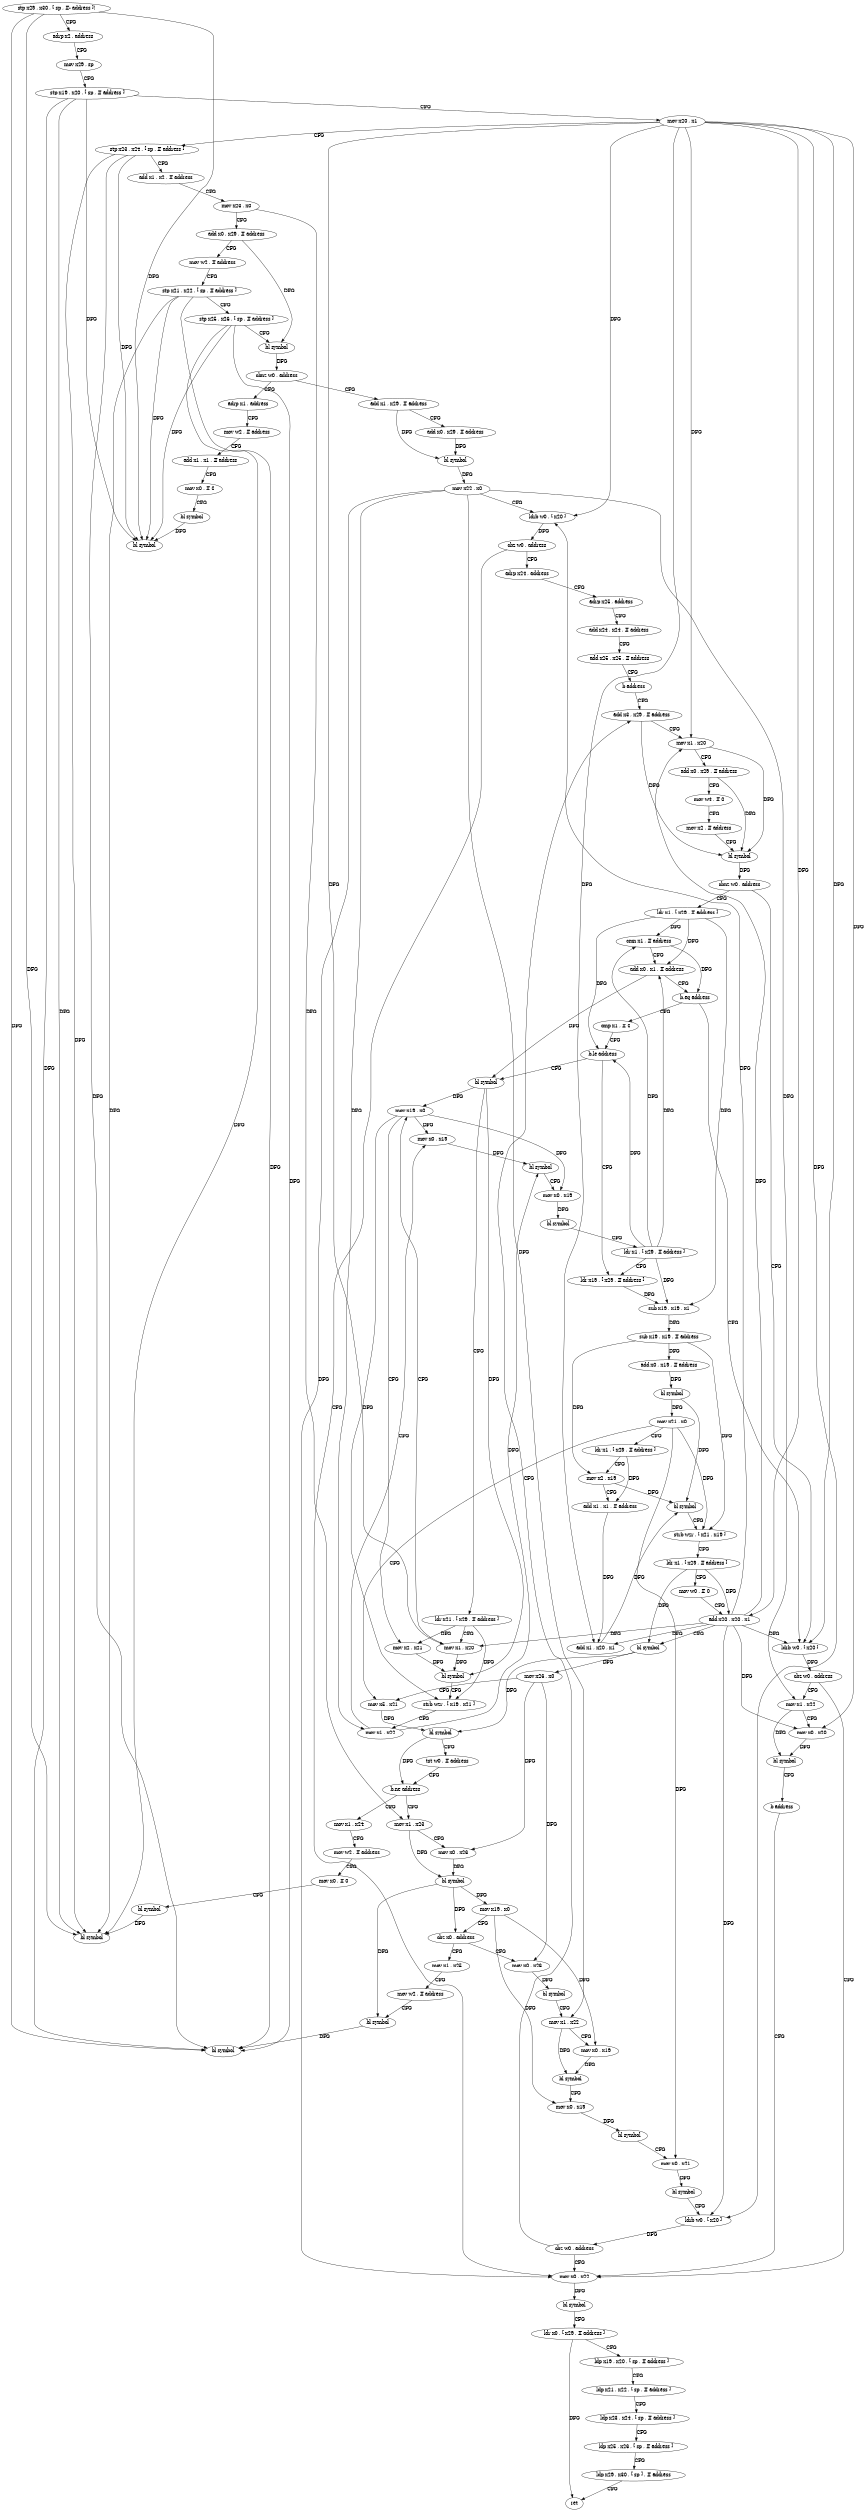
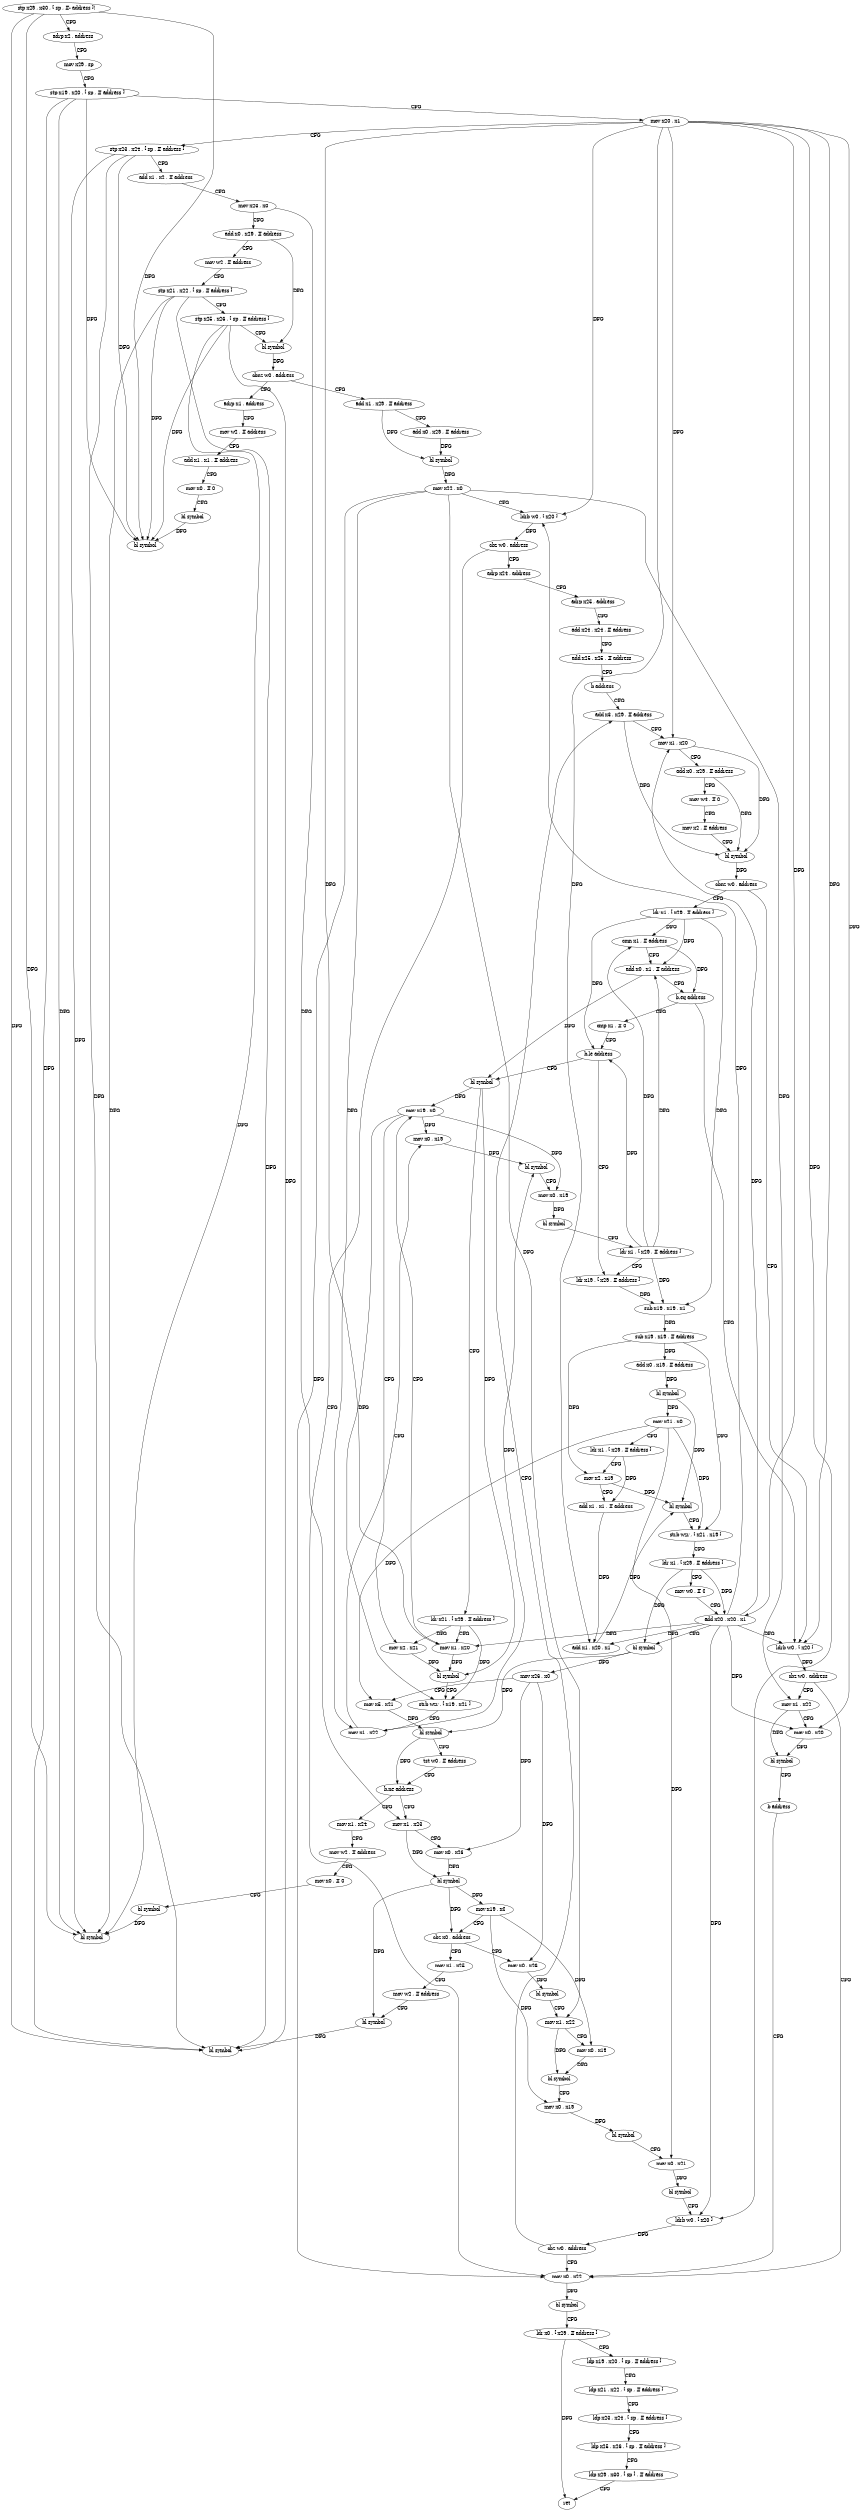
  digraph {
    n1 [label="stp x29 , x30 , [ sp , #- address ]!"]
    n2 [label="adrp x2 , address"]
    n3 [label="bl symbol"]
    n4 [label="bl symbol"]
    n5 [label="bl symbol"]
    n6 [label="mov x29 , sp"]
    n7 [label="stp x19 , x20 , [ sp , # address ]"]
    n8 [label="mov x20 , x1"]
    n9 [label="stp x23 , x24 , [ sp , # address ]"]
    n10 [label="ldrb w0 , [ x20 ]"]
    n11 [label="mov x1 , x20"]
    n12 [label="ldrb w0 , [ x20 ]"]
    n13 [label="mov x0 , x20"]
    n14 [label="add x1 , x20 , x1"]
    n15 [label="add x20 , x20 , x1"]
    n16 [label="mov x1 , x20"]
    n17 [label="ldrb w0 , [ x20 ]"]
    n18 [label="add x1 , x2 , # address"]
    n19 [label="cbz w0 , address"]
    n20 [label="bl symbol"]
    n21 [label="add x0 , x29 , # address"]
    n22 [label="cbz w0 , address"]
    n23 [label="bl symbol"]
    n24 [label="bl symbol"]
    n25 [label="bl symbol"]
    n26 [label="mov x19 , x0"]
    n27 [label="bl symbol"]
    n28 [label="cbz w0 , address"]
    n29 [label="mov x23 , x0"]
    n30 [label="add x0 , x29 , # address"]
    n31 [label="mov x1 , x23"]
    n32 [label="mov w2 , # address"]
    n33 [label="bl symbol"]
    n34 [label="mov x0 , x26"]
    n35 [label="bl symbol"]
    n36 [label="stp x21 , x22 , [ sp , # address ]"]
    n37 [label="cbnz w0 , address"]
    n38 [label="stp x25 , x26 , [ sp , # address ]"]
    n39 [label="adrp x1 , address"]
    n40 [label="add x1 , x29 , # address"]
    n41 [label="mov w2 , # address"]
    n42 [label="add x0 , x29 , # address"]
    n43 [label="bl symbol"]
    n44 [label="add x1 , x1 , # address"]
    n45 [label="mov x22 , x0"]
    n46 [label="mov x0 , # 0"]
    n47 [label="bl symbol"]
    n48 [label="mov x0 , x22"]
    n49 [label="mov x1 , x22"]
    n50 [label="mov x1 , x22"]
    n51 [label="mov x1 , x22"]
    n52 [label="bl symbol"]
    n53 [label="mov x0 , x19"]
    n54 [label="bl symbol"]
    n55 [label="mov x0 , x19"]
    n56 [label="bl symbol"]
    n57 [label="adrp x24 , address"]
    n58 [label="adrp x25 , address"]
    n59 [label="ldr x0 , [ x29 , # address ]"]
    n60 [label="add x24 , x24 , # address"]
    n61 [label="ldp x19 , x20 , [ sp , # address ]"]
    n62 [label=ret]
    n63 [label="ldp x21 , x22 , [ sp , # address ]"]
    n64 [label="ldp x23 , x24 , [ sp , # address ]"]
    n65 [label="ldp x25 , x26 , [ sp , # address ]"]
    n66 [label="ldp x29 , x30 , [ sp ] , # address"]
    n67 [label="add x25 , x25 , # address"]
    n68 [label="b address"]
    n69 [label="add x3 , x29 , # address"]
    n70 [label="cbnz w0 , address"]
    n71 [label="mov w4 , # 0"]
    n72 [label="mov x2 , # address"]
    n73 [label="ldr x1 , [ x29 , # address ]"]
    n74 [label="cmn x1 , # address"]
    n75 [label="add x0 , x1 , # address"]
    n76 [label="b.le address"]
    n77 [label="sub x19 , x19 , x1"]
    n78 [label="b.eq address"]
    n79 [label="bl symbol"]
    n80 [label="ldr x19 , [ x29 , # address ]"]
    n81 [label="sub x19 , x19 , # address"]
    n82 [label="b address"]
    n83 [label="cmp x1 , # 0"]
    n84 [label="ldr x21 , [ x29 , # address ]"]
    n85 [label="mov x2 , x21"]
    n86 [label="strb wzr , [ x19 , x21 ]"]
    n87 [label="mov x0 , x19"]
    n88 [label="add x0 , x19 , # address"]
    n89 [label="mov x2 , x19"]
    n90 [label="strb wzr , [ x21 , x19 ]"]
    n91 [label="bl symbol"]
    n92 [label="add x1 , x1 , # address"]
    n93 [label="ldr x1 , [ x29 , # address ]"]
    n94 [label="mov x21 , x0"]
    n95 [label="ldr x1 , [ x29 , # address ]"]
    n96 [label="mov x5 , x21"]
    n97 [label="mov x0 , x21"]
    n98 [label="bl symbol"]
    n99 [label="bl symbol"]
    n100 [label="mov w0 , # 0"]
    n101 [label="mov x26 , x0"]
    n102 [label="mov x0 , x26"]
    n103 [label="tst w0 , # address"]
    n104 [label="b.ne address"]
    n105 [label="bl symbol"]
    n106 [label="mov x1 , x24"]
    n107 [label="mov w2 , # address"]
    n108 [label="mov x19 , x0"]
    n109 [label="cbz x0 , address"]
    n110 [label="bl symbol"]
    n111 [label="mov x0 , # 0"]
    n112 [label="bl symbol"]
    n113 [label="ldr x1 , [ x29 , # address ]"]
    n114 [label="mov x0 , x19"]
    n115 [label="mov x1 , x25"]
    n116 [label="bl symbol"]
    n117 [label="mov w2 , # address"]
    n118 [label="bl symbol"]
    n1 -> n2 [label=CFG]
    n1 -> n3 [label=DFG]
    n1 -> n4 [label=DFG]
    n1 -> n5 [label=DFG]
    n2 -> n6 [label=CFG]
    n6 -> n7 [label=CFG]
    n7 -> n3 [label=DFG]
    n7 -> n4 [label=DFG]
    n7 -> n5 [label=DFG]
    n7 -> n8 [label=CFG]
    n8 -> n9 [label=CFG]
    n8 -> n10 [label=DFG]
    n8 -> n11 [label=DFG]
    n8 -> n12 [label=DFG]
    n8 -> n13 [label=DFG]
    n8 -> n14 [label=DFG]
    n8 -> n15 [label=DFG]
    n8 -> n16 [label=DFG]
    n8 -> n17 [label=DFG]
    n9 -> n3 [label=DFG]
    n9 -> n4 [label=DFG]
    n9 -> n5 [label=DFG]
    n9 -> n18 [label=CFG]
    n10 -> n19 [label=DFG]
    n11 -> n20 [label=DFG]
    n11 -> n21 [label=CFG]
    n12 -> n22 [label=DFG]
    n13 -> n23 [label=DFG]
    n14 -> n24 [label=DFG]
    n15 -> n10 [label=DFG]
    n15 -> n11 [label=DFG]
    n15 -> n12 [label=DFG]
    n15 -> n13 [label=DFG]
    n15 -> n14 [label=DFG]
    n15 -> n16 [label=DFG]
    n15 -> n17 [label=DFG]
    n15 -> n25 [label=CFG]
    n16 -> n26 [label=CFG]
    n16 -> n27 [label=DFG]
    n17 -> n28 [label=DFG]
    n18 -> n29 [label=CFG]
    n19 -> n48 [label=CFG]
    n19 -> n57 [label=CFG]
    n20 -> n70 [label=DFG]
    n21 -> n20 [label=DFG]
    n21 -> n71 [label=CFG]
    n22 -> n48 [label=CFG]
    n22 -> n49 [label=CFG]
    n23 -> n82 [label=CFG]
    n24 -> n90 [label=CFG]
    n25 -> n98 [label=DFG]
    n25 -> n101 [label=DFG]
    n26 -> n53 [label=DFG]
    n26 -> n85 [label=CFG]
    n26 -> n86 [label=DFG]
    n26 -> n87 [label=DFG]
    n27 -> n86 [label=CFG]
    n28 -> n48 [label=CFG]
    n28 -> n69 [label=CFG]
    n29 -> n30 [label=CFG]
    n29 -> n31 [label=DFG]
    n30 -> n32 [label=CFG]
    n30 -> n33 [label=DFG]
    n31 -> n34 [label=CFG]
    n31 -> n35 [label=DFG]
    n32 -> n36 [label=CFG]
    n33 -> n37 [label=DFG]
    n34 -> n35 [label=DFG]
    n35 -> n108 [label=DFG]
    n35 -> n109 [label=DFG]
    n35 -> n110 [label=DFG]
    n36 -> n3 [label=DFG]
    n36 -> n4 [label=DFG]
    n36 -> n5 [label=DFG]
    n36 -> n38 [label=CFG]
    n37 -> n39 [label=CFG]
    n37 -> n40 [label=CFG]
    n38 -> n3 [label=DFG]
    n38 -> n4 [label=DFG]
    n38 -> n5 [label=DFG]
    n38 -> n33 [label=CFG]
    n39 -> n41 [label=CFG]
    n40 -> n42 [label=CFG]
    n40 -> n43 [label=DFG]
    n41 -> n44 [label=CFG]
    n42 -> n43 [label=DFG]
    n43 -> n45 [label=DFG]
    n44 -> n46 [label=CFG]
    n45 -> n10 [label=CFG]
    n45 -> n48 [label=DFG]
    n45 -> n49 [label=DFG]
    n45 -> n50 [label=DFG]
    n45 -> n51 [label=DFG]
    n46 -> n47 [label=CFG]
    n47 -> n3 [label=DFG]
    n48 -> n52 [label=DFG]
    n49 -> n13 [label=CFG]
    n49 -> n23 [label=DFG]
    n50 -> n53 [label=CFG]
    n50 -> n54 [label=DFG]
    n51 -> n55 [label=CFG]
    n51 -> n56 [label=DFG]
    n52 -> n59 [label=CFG]
    n53 -> n54 [label=DFG]
    n54 -> n87 [label=CFG]
    n55 -> n56 [label=DFG]
    n56 -> n114 [label=CFG]
    n57 -> n58 [label=CFG]
    n58 -> n60 [label=CFG]
    n59 -> n61 [label=CFG]
    n59 -> n62 [label=DFG]
    n60 -> n67 [label=CFG]
    n61 -> n63 [label=CFG]
    n63 -> n64 [label=CFG]
    n64 -> n65 [label=CFG]
    n65 -> n66 [label=CFG]
    n66 -> n62 [label=CFG]
    n67 -> n68 [label=CFG]
    n68 -> n69 [label=CFG]
    n69 -> n11 [label=CFG]
    n69 -> n20 [label=DFG]
    n70 -> n12 [label=CFG]
    n70 -> n73 [label=CFG]
    n71 -> n72 [label=CFG]
    n72 -> n20 [label=CFG]
    n73 -> n74 [label=DFG]
    n73 -> n75 [label=DFG]
    n73 -> n76 [label=DFG]
    n73 -> n77 [label=DFG]
    n74 -> n75 [label=CFG]
    n74 -> n78 [label=DFG]
    n75 -> n78 [label=CFG]
    n75 -> n79 [label=DFG]
    n76 -> n79 [label=CFG]
    n76 -> n80 [label=CFG]
    n77 -> n81 [label=DFG]
    n78 -> n12 [label=CFG]
    n78 -> n83 [label=CFG]
    n79 -> n26 [label=DFG]
    n79 -> n27 [label=DFG]
    n79 -> n84 [label=CFG]
    n80 -> n77 [label=DFG]
    n81 -> n88 [label=DFG]
    n81 -> n89 [label=DFG]
    n81 -> n90 [label=DFG]
    n82 -> n48 [label=CFG]
    n83 -> n76 [label=CFG]
    n84 -> n16 [label=CFG]
    n84 -> n85 [label=DFG]
    n84 -> n86 [label=DFG]
    n85 -> n27 [label=DFG]
    n86 -> n50 [label=CFG]
    n87 -> n112 [label=DFG]
    n88 -> n91 [label=DFG]
    n89 -> n24 [label=DFG]
    n89 -> n92 [label=CFG]
    n90 -> n93 [label=CFG]
    n91 -> n24 [label=DFG]
    n91 -> n94 [label=DFG]
    n92 -> n14 [label=DFG]
    n93 -> n15 [label=DFG]
    n93 -> n25 [label=DFG]
    n93 -> n100 [label=CFG]
    n94 -> n90 [label=DFG]
    n94 -> n95 [label=CFG]
-   n94 -> n96 [label=CFG]
+   n94 -> n96 [label=DFG]
    n94 -> n97 [label=DFG]
    n95 -> n89 [label=CFG]
    n95 -> n92 [label=DFG]
    n96 -> n98 [label=DFG]
    n97 -> n99 [label=DFG]
    n98 -> n103 [label=CFG]
    n98 -> n104 [label=DFG]
    n99 -> n17 [label=CFG]
    n100 -> n15 [label=CFG]
    n101 -> n34 [label=DFG]
    n101 -> n96 [label=CFG]
    n101 -> n102 [label=DFG]
    n102 -> n105 [label=DFG]
    n103 -> n104 [label=CFG]
    n104 -> n31 [label=CFG]
    n104 -> n106 [label=CFG]
    n105 -> n51 [label=CFG]
    n106 -> n107 [label=CFG]
    n107 -> n111 [label=CFG]
    n108 -> n55 [label=DFG]
    n108 -> n109 [label=CFG]
    n108 -> n114 [label=DFG]
    n109 -> n102 [label=CFG]
    n109 -> n115 [label=CFG]
    n110 -> n5 [label=DFG]
    n111 -> n118 [label=CFG]
    n112 -> n113 [label=CFG]
    n113 -> n74 [label=DFG]
    n113 -> n75 [label=DFG]
    n113 -> n76 [label=DFG]
    n113 -> n77 [label=DFG]
    n113 -> n80 [label=CFG]
    n114 -> n116 [label=DFG]
    n115 -> n117 [label=CFG]
    n116 -> n97 [label=CFG]
    n117 -> n110 [label=CFG]
    n118 -> n4 [label=DFG]
  }
